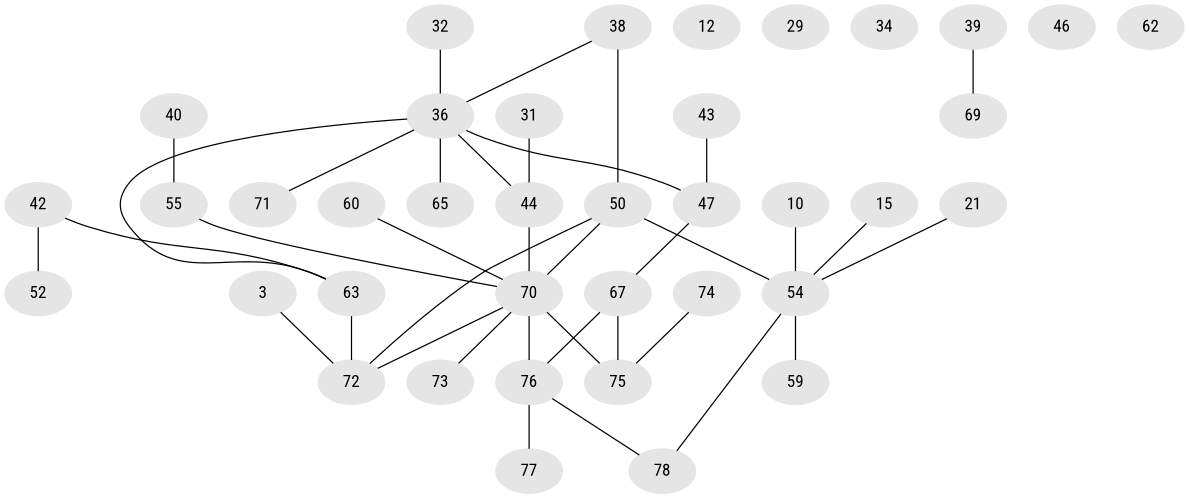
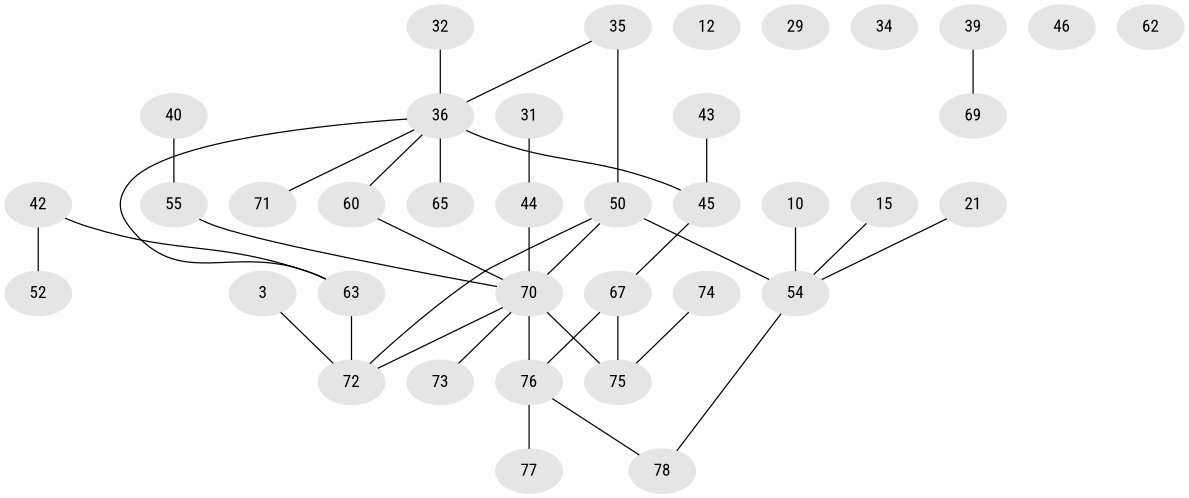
  graph {
    fontname="Roboto Condensed"
    node [color=gray90 fontname="Roboto Condensed" style=filled]
    edge [fontname="Roboto Condensed"]
    72 [super="+38+53"]
    3
    54 [super="+30+28"]
-   59
    78
    10
    12
    15
    21
    29
    44 [super="+22"]
    70 [super="+11+26+64+61"]
    31
    32 [super="+7"]
    36 [super="+9+33"]
-   47 [super="+20"]
+   47 [super="+20" label=45]
    60
    63
    65
    71
    34
-   35 [label=38]
+   35
    50 [super="+25"]
    67
    39
    69
    40 [super="+18"]
    55
    42
    52
    43
    75 [super="+17+41+58"]
    76 [super="+57+27+37+56+48"]
    73
    46
    62
    77
    74 [super="+68"]
    3 -- 72
-   54 -- 59
    54 -- 78
    10 -- 54
    15 -- 54
    21 -- 54
    44 -- 70
    70 -- 72 [weight=2]
    70 -- 75 [weight=4]
    70 -- 76 [weight=2]
    70 -- 73
    31 -- 44
    32 -- 36
    36 -- 47
-   36 -- 44
+   36 -- 60
    36 -- 63
    36 -- 65
    36 -- 71
    47 -- 67
    60 -- 70
    63 -- 72 [weight=2]
    35 -- 36
    35 -- 50 [weight=2]
    50 -- 72
    50 -- 54 [weight=2]
    50 -- 70
    67 -- 75 [weight=2]
    67 -- 76
    39 -- 69
    40 -- 55
    55 -- 70
    42 -- 63
    42 -- 52
    43 -- 47
    76 -- 78
    76 -- 77
    74 -- 75 [weight=3]
  }
